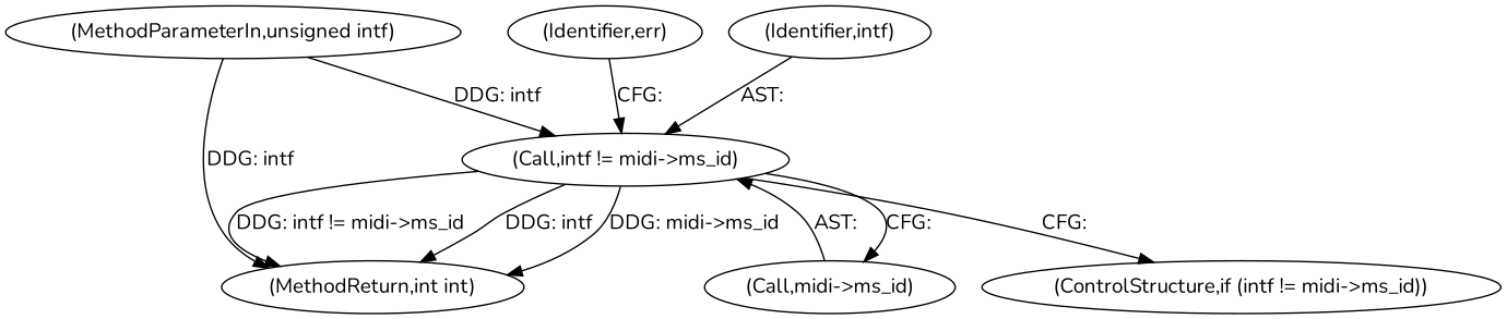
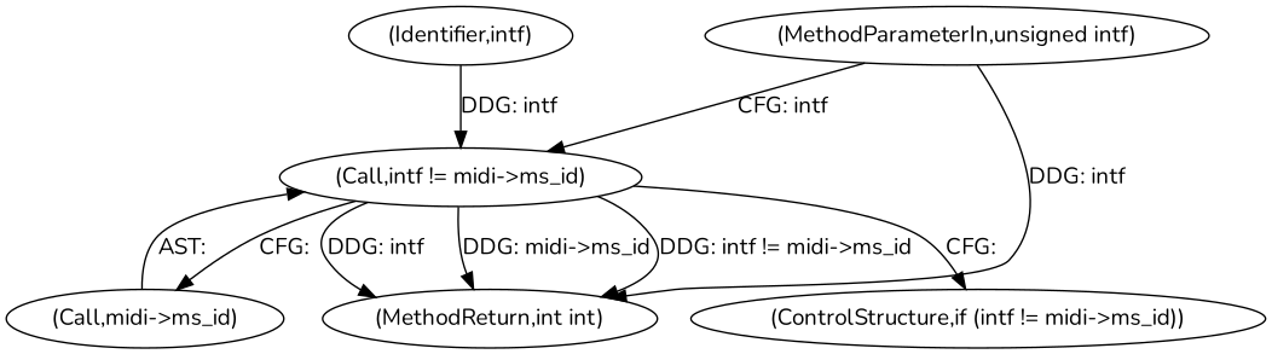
  digraph {
    fontname=Nunito
    node [fontname=Nunito]
    edge [fontname=Nunito]
    n1 [label="(Call,intf != midi->ms_id)"]
    n2 [label="(ControlStructure,if (intf != midi->ms_id))"]
    n3 [label="(Call,midi->ms_id)"]
    n4 [label="(MethodReturn,int int)"]
    n5 [label="(MethodParameterIn,unsigned intf)"]
-   n6 [label="(Identifier,err)"]
    n7 [label="(Identifier,intf)"]
    n1 -> n2 [label="CFG: "]
    n1 -> n3 [label="CFG: "]
    n1 -> n4 [label="DDG: intf"]
    n1 -> n4 [label="DDG: midi->ms_id"]
    n1 -> n4 [label="DDG: intf != midi->ms_id"]
    n3 -> n1 [label="AST: "]
-   n5 -> n1 [label="DDG: intf"]
+   n5 -> n1 [label="CFG: intf"]
    n5 -> n4 [label="DDG: intf"]
-   n6 -> n1 [label="CFG: "]
-   n7 -> n1 [label="AST: "]
+   n7 -> n1 [label="DDG: intf"]
  }
